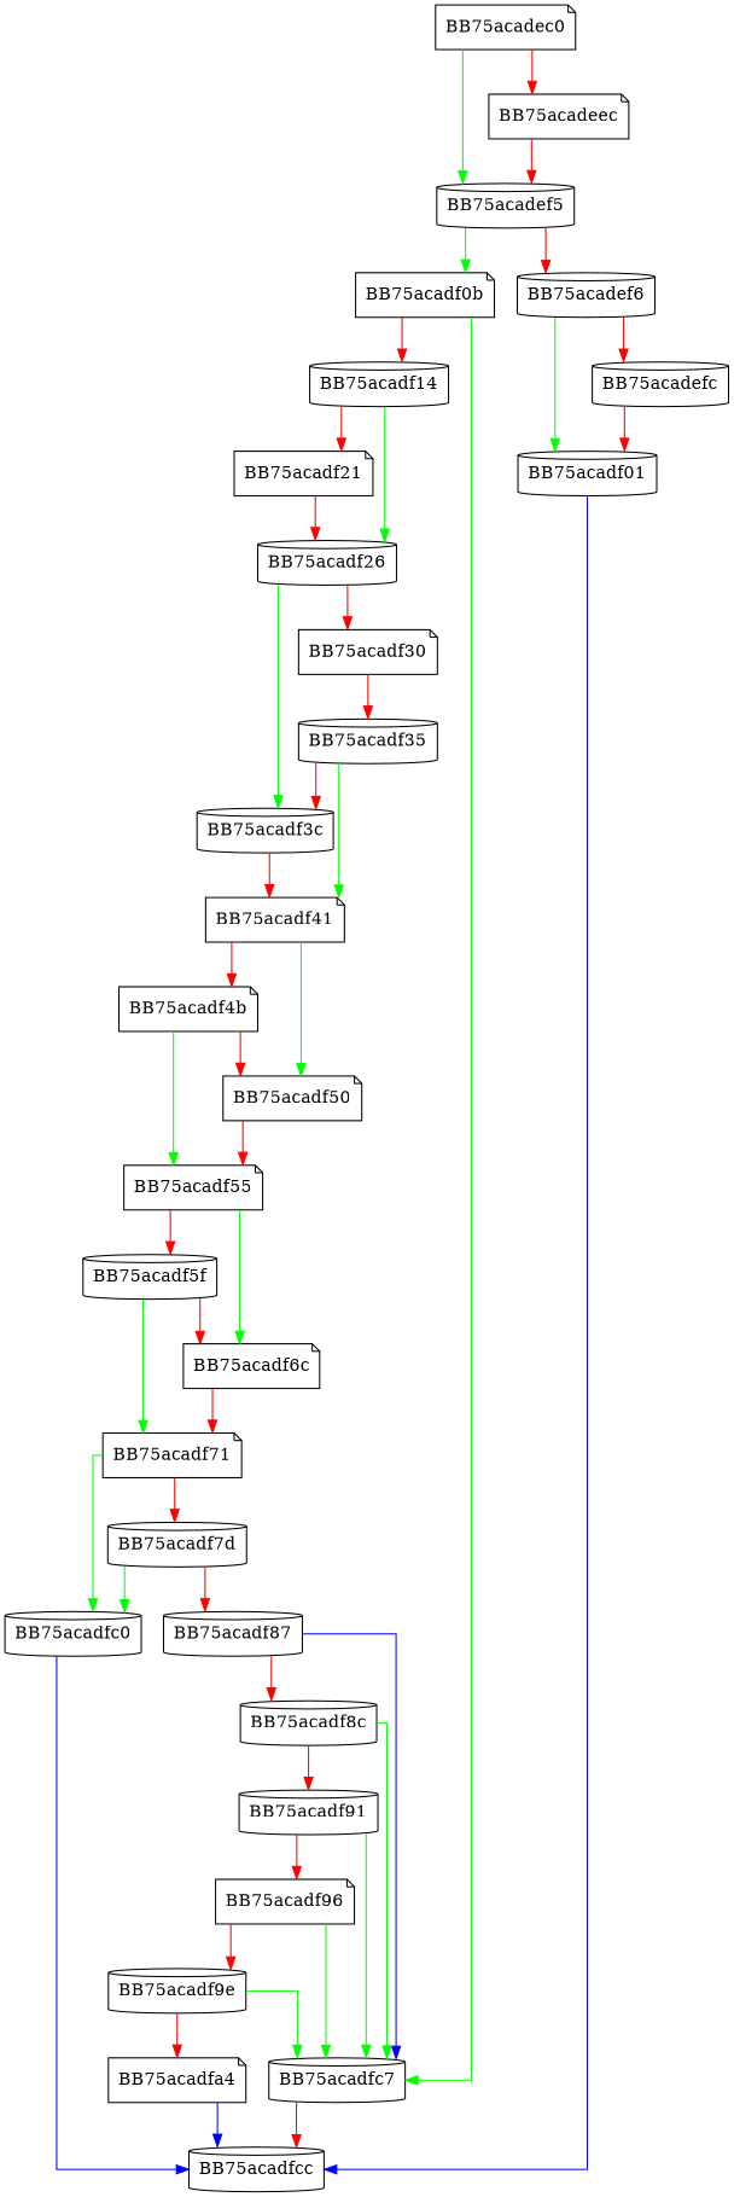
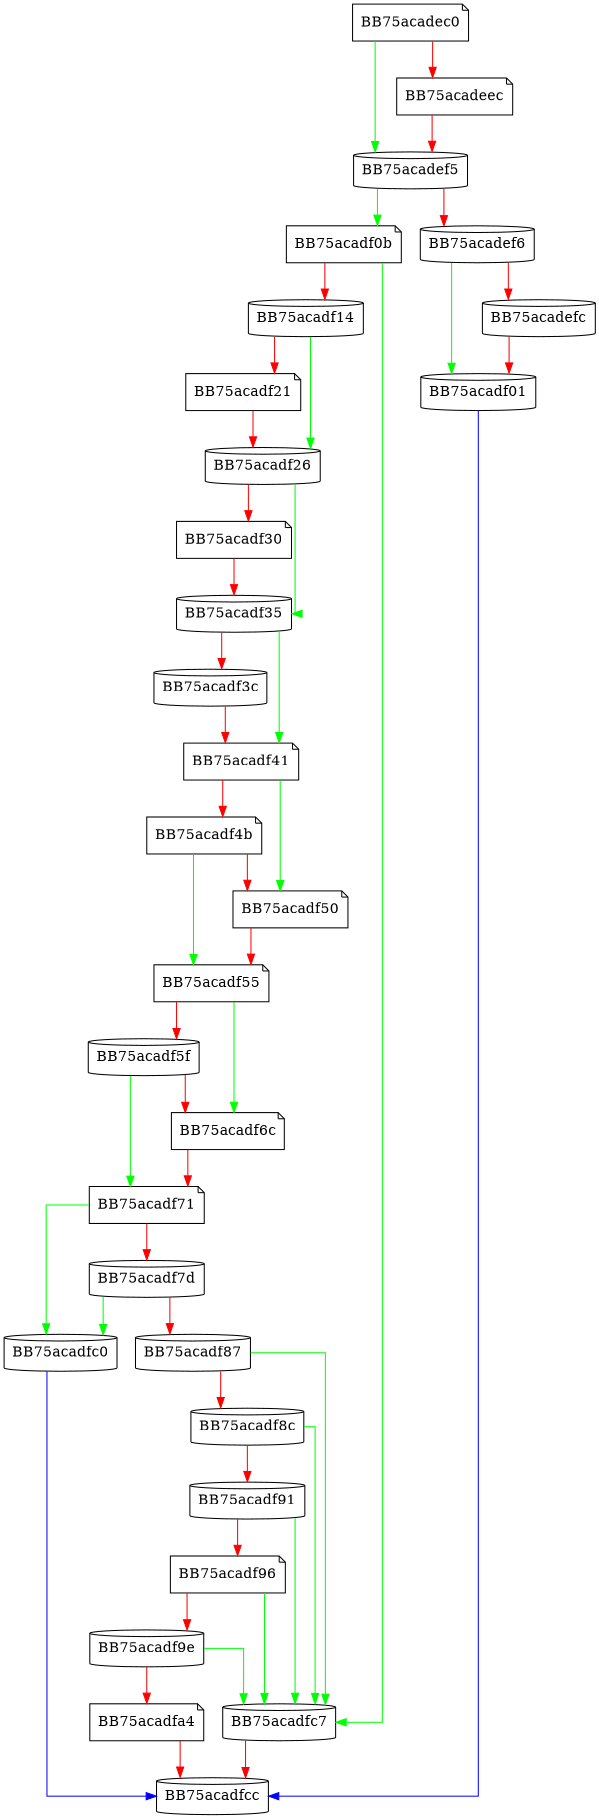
  digraph {
    splines=ortho
    node [shape=cylinder]
    edge [color=red]
    BB75acadec0 [shape=note]
    n2 [label=BB75acadef5]
    BB75acadeec [shape=note]
    BB75acadf0b [shape=note]
    BB75acadef6
    BB75acadfc7
    BB75acadf14
    BB75acadf01
    BB75acadefc
    BB75acadfcc
    BB75acadf26
    BB75acadf21 [shape=note]
    BB75acadf35
    BB75acadf30 [shape=note]
    BB75acadf41 [shape=note]
    BB75acadf3c
    BB75acadf50 [shape=note]
    BB75acadf4b [shape=note]
    BB75acadf55 [shape=note]
    BB75acadf6c [shape=note]
    BB75acadf5f
    BB75acadf71 [shape=note]
    BB75acadfc0
    BB75acadf7d
    BB75acadf87
    BB75acadf8c
    BB75acadf91
    BB75acadf96 [shape=note]
    BB75acadf9e
    BB75acadfa4 [shape=note]
    BB75acadec0 -> n2 [color=green]
    BB75acadec0 -> BB75acadeec
    n2 -> BB75acadf0b [color=green]
    n2 -> BB75acadef6
    BB75acadeec -> n2
    BB75acadf0b -> BB75acadfc7 [color=green]
    BB75acadf0b -> BB75acadf14
    BB75acadef6 -> BB75acadf01 [color=green]
    BB75acadef6 -> BB75acadefc
    BB75acadfc7 -> BB75acadfcc
    BB75acadf14 -> BB75acadf26 [color=green]
    BB75acadf14 -> BB75acadf21
    BB75acadf01 -> BB75acadfcc [color=blue]
    BB75acadefc -> BB75acadf01
-   BB75acadf26 -> BB75acadf3c [color=green]
+   BB75acadf26 -> BB75acadf35 [color=green]
    BB75acadf26 -> BB75acadf30
    BB75acadf21 -> BB75acadf26
    BB75acadf35 -> BB75acadf41 [color=green]
    BB75acadf35 -> BB75acadf3c
    BB75acadf30 -> BB75acadf35
    BB75acadf41 -> BB75acadf50 [color=green]
    BB75acadf41 -> BB75acadf4b
    BB75acadf3c -> BB75acadf41
    BB75acadf50 -> BB75acadf55
    BB75acadf4b -> BB75acadf50
    BB75acadf4b -> BB75acadf55 [color=green]
    BB75acadf55 -> BB75acadf6c [color=green]
    BB75acadf55 -> BB75acadf5f
    BB75acadf6c -> BB75acadf71
    BB75acadf5f -> BB75acadf6c
    BB75acadf5f -> BB75acadf71 [color=green]
    BB75acadf71 -> BB75acadfc0 [color=green]
    BB75acadf71 -> BB75acadf7d
    BB75acadfc0 -> BB75acadfcc [color=blue]
    BB75acadf7d -> BB75acadfc0 [color=green]
    BB75acadf7d -> BB75acadf87
-   BB75acadf87 -> BB75acadfc7 [color=blue]
+   BB75acadf87 -> BB75acadfc7 [color=green]
    BB75acadf87 -> BB75acadf8c
    BB75acadf8c -> BB75acadfc7 [color=green]
    BB75acadf8c -> BB75acadf91
    BB75acadf91 -> BB75acadfc7 [color=green]
    BB75acadf91 -> BB75acadf96
    BB75acadf96 -> BB75acadfc7 [color=green]
    BB75acadf96 -> BB75acadf9e
    BB75acadf9e -> BB75acadfc7 [color=green]
    BB75acadf9e -> BB75acadfa4
-   BB75acadfa4 -> BB75acadfcc [color=blue]
+   BB75acadfa4 -> BB75acadfcc
  }
